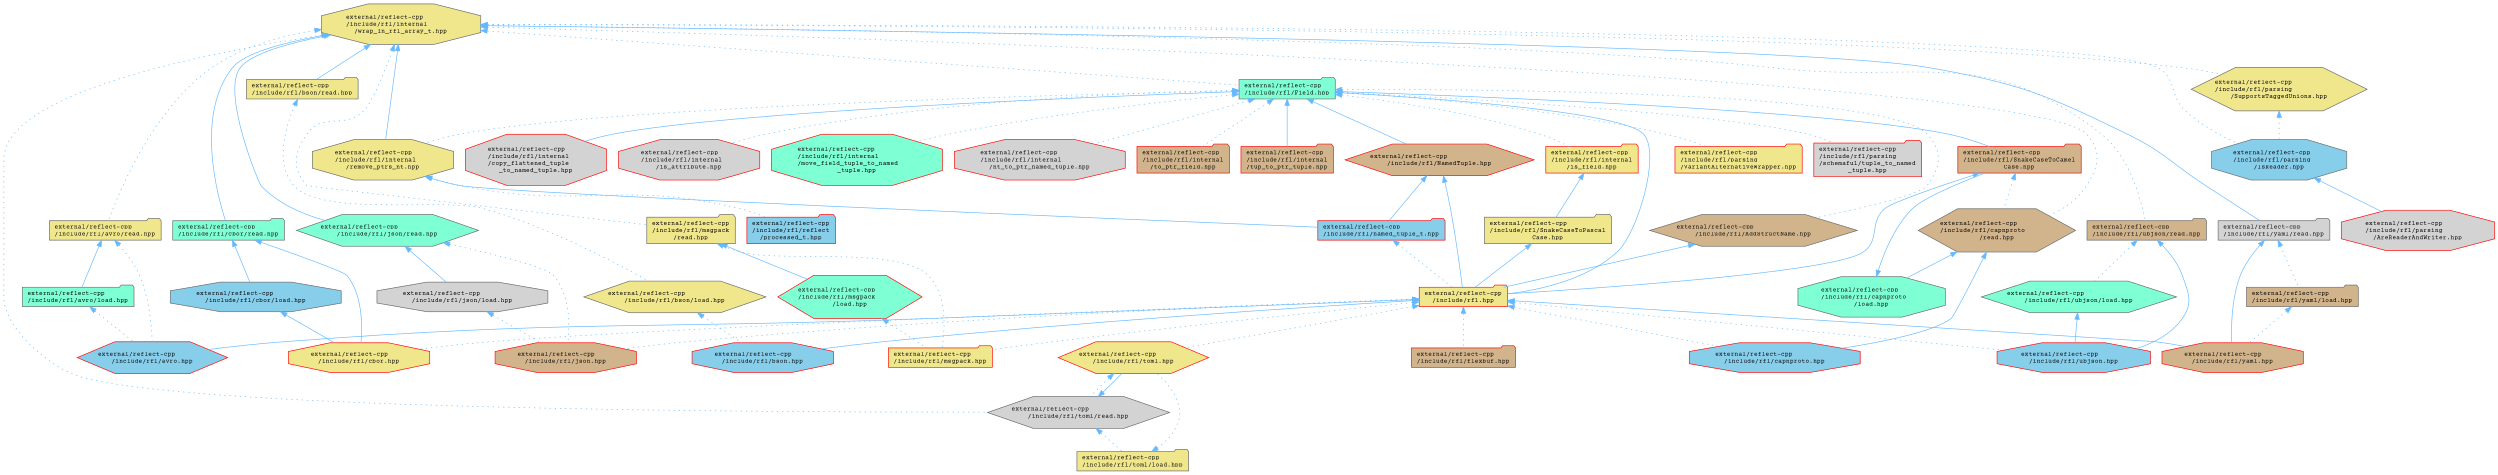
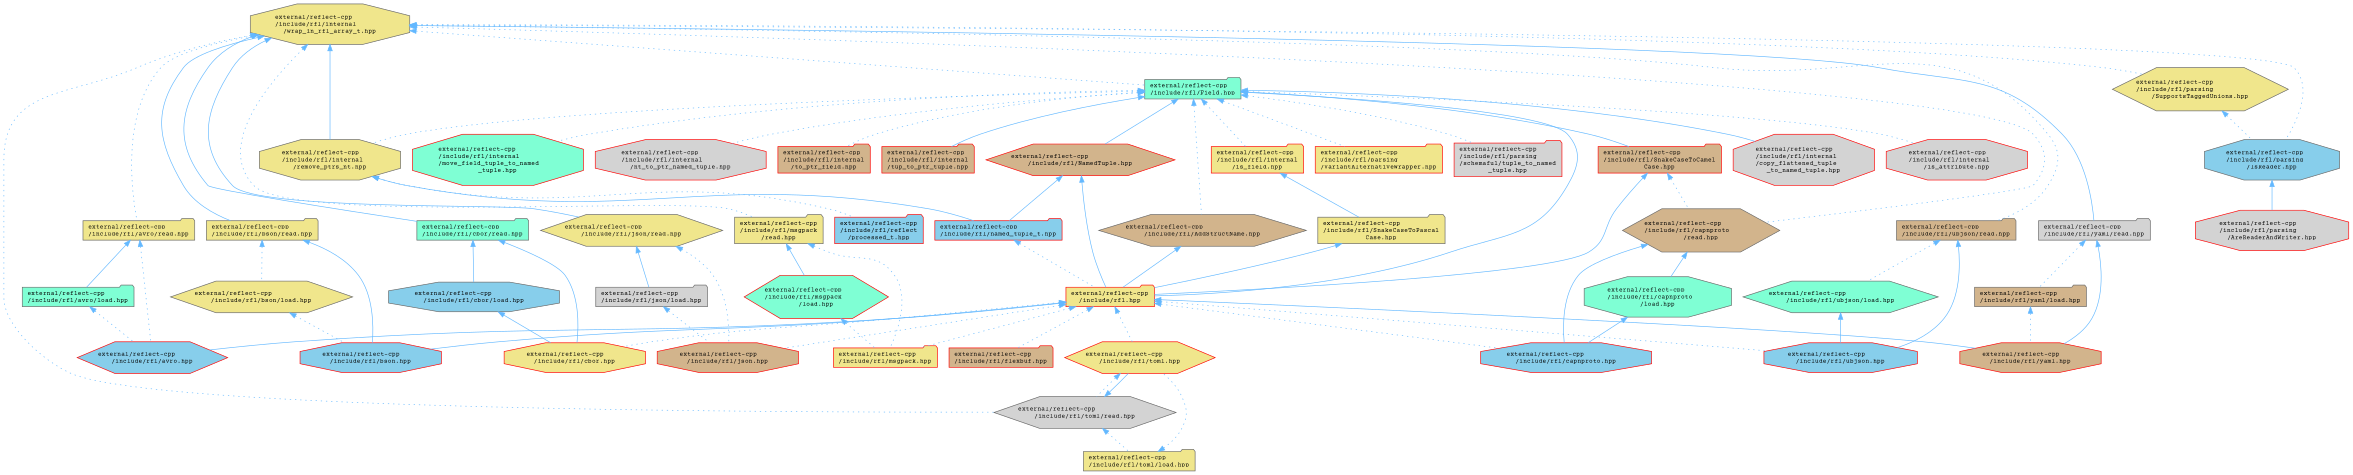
  digraph {
    fontname="Courier Prime"
    node [color=red fillcolor=khaki fontname="Courier Prime" fontsize=10 shape=folder style=filled]
    edge [color=steelblue1 dir=back fontname="Courier Prime" fontsize=10 labelfontname=Helvetica labelfontsize=10 style=dotted]
    n1 [color=gray40 fontcolor=black height=0.2 label="external/reflect-cpp\l/include/rfl/internal\l/wrap_in_rfl_array_t.hpp" shape=octagon width=0.4]
    n2 [color=grey40 fillcolor=aquamarine height=0.2 label="external/reflect-cpp\l/include/rfl/Field.hpp" width=0.4]
    n3 [color=grey40 fillcolor=lightgrey height=0.2 label="external/reflect-cpp\l/include/rfl/toml/read.hpp" shape=hexagon width=0.4]
    n4 [color=grey40 fillcolor=tan height=0.2 label="external/reflect-cpp\l/include/rfl/capnproto\l/read.hpp" shape=hexagon width=0.4]
    n5 [color=grey40 height=0.2 label="external/reflect-cpp\l/include/rfl/internal\l/remove_ptrs_nt.hpp" shape=octagon width=0.4]
    n6 [color=grey40 height=0.2 label="external/reflect-cpp\l/include/rfl/avro/read.hpp" width=0.4]
    n7 [color=grey40 height=0.2 label="external/reflect-cpp\l/include/rfl/bson/read.hpp" width=0.4]
    n8 [color=grey40 fillcolor=aquamarine height=0.2 label="external/reflect-cpp\l/include/rfl/cbor/read.hpp" width=0.4]
-   n9 [color=grey40 fillcolor=aquamarine height=0.2 label="external/reflect-cpp\l/include/rfl/json/read.hpp" shape=hexagon width=0.4]
+   n9 [color=grey40 height=0.2 label="external/reflect-cpp\l/include/rfl/json/read.hpp" shape=hexagon width=0.4]
    n10 [color=grey40 height=0.2 label="external/reflect-cpp\l/include/rfl/msgpack\l/read.hpp" width=0.4]
    n11 [color=grey40 fillcolor=skyblue height=0.2 label="external/reflect-cpp\l/include/rfl/parsing\l/IsReader.hpp" shape=octagon width=0.4]
    n12 [color=grey40 height=0.2 label="external/reflect-cpp\l/include/rfl/parsing\l/SupportsTaggedUnions.hpp" shape=hexagon width=0.4]
    n13 [color=grey40 fillcolor=tan height=0.2 label="external/reflect-cpp\l/include/rfl/ubjson/read.hpp" width=0.4]
    n14 [color=grey40 fillcolor=lightgrey height=0.2 label="external/reflect-cpp\l/include/rfl/yaml/read.hpp" width=0.4]
    n15 [height=0.2 label="external/reflect-cpp\l/include/rfl.hpp" width=0.4]
    n16 [color=grey40 fillcolor=tan height=0.2 label="external/reflect-cpp\l/include/rfl/AddStructName.hpp" shape=hexagon width=0.4]
    n17 [fillcolor=tan height=0.2 label="external/reflect-cpp\l/include/rfl/NamedTuple.hpp" shape=hexagon width=0.4]
    n18 [fillcolor=tan height=0.2 label="external/reflect-cpp\l/include/rfl/SnakeCaseToCamel\lCase.hpp" width=0.4]
    n19 [fillcolor=lightgrey height=0.2 label="external/reflect-cpp\l/include/rfl/internal\l/copy_flattened_tuple\l_to_named_tuple.hpp" shape=octagon width=0.4]
    n20 [fillcolor=lightgrey height=0.2 label="external/reflect-cpp\l/include/rfl/internal\l/is_attribute.hpp" shape=octagon width=0.4]
    n21 [height=0.2 label="external/reflect-cpp\l/include/rfl/internal\l/is_field.hpp" width=0.4]
    n22 [fillcolor=aquamarine height=0.2 label="external/reflect-cpp\l/include/rfl/internal\l/move_field_tuple_to_named\l_tuple.hpp" shape=octagon width=0.4]
    n23 [fillcolor=lightgrey height=0.2 label="external/reflect-cpp\l/include/rfl/internal\l/nt_to_ptr_named_tuple.hpp" shape=octagon width=0.4]
    n24 [fillcolor=tan height=0.2 label="external/reflect-cpp\l/include/rfl/internal\l/to_ptr_field.hpp" width=0.4]
    n25 [fillcolor=tan height=0.2 label="external/reflect-cpp\l/include/rfl/internal\l/tup_to_ptr_tuple.hpp" width=0.4]
    n26 [height=0.2 label="external/reflect-cpp\l/include/rfl/parsing\l/VariantAlternativeWrapper.hpp" width=0.4]
    n27 [fillcolor=lightgrey height=0.2 label="external/reflect-cpp\l/include/rfl/parsing\l/schemaful/tuple_to_named\l_tuple.hpp" width=0.4]
    n28 [height=0.2 label="external/reflect-cpp\l/include/rfl/toml.hpp" shape=hexagon width=0.4]
    n29 [color=grey40 height=0.2 label="external/reflect-cpp\l/include/rfl/toml/load.hpp" width=0.4]
    n30 [fillcolor=skyblue height=0.2 label="external/reflect-cpp\l/include/rfl/capnproto.hpp" shape=octagon width=0.4]
    n31 [color=grey40 fillcolor=aquamarine height=0.2 label="external/reflect-cpp\l/include/rfl/capnproto\l/load.hpp" shape=octagon width=0.4]
    n32 [fillcolor=skyblue height=0.2 label="external/reflect-cpp\l/include/rfl/named_tuple_t.hpp" width=0.4]
    n33 [fillcolor=skyblue height=0.2 label="external/reflect-cpp\l/include/rfl/reflect\l/processed_t.hpp" width=0.4]
    n34 [fillcolor=skyblue height=0.2 label="external/reflect-cpp\l/include/rfl/avro.hpp" shape=hexagon width=0.4]
    n35 [color=grey40 fillcolor=aquamarine height=0.2 label="external/reflect-cpp\l/include/rfl/avro/load.hpp" width=0.4]
    n36 [fillcolor=skyblue height=0.2 label="external/reflect-cpp\l/include/rfl/bson.hpp" shape=octagon width=0.4]
    n37 [color=grey40 height=0.2 label="external/reflect-cpp\l/include/rfl/bson/load.hpp" shape=hexagon width=0.4]
    n38 [height=0.2 label="external/reflect-cpp\l/include/rfl/cbor.hpp" shape=octagon width=0.4]
    n39 [color=grey40 fillcolor=skyblue height=0.2 label="external/reflect-cpp\l/include/rfl/cbor/load.hpp" shape=octagon width=0.4]
    n40 [fillcolor=tan height=0.2 label="external/reflect-cpp\l/include/rfl/json.hpp" shape=octagon width=0.4]
-   n41 [color=grey40 fillcolor=lightgrey height=0.2 label="external/reflect-cpp\l/include/rfl/json/load.hpp" shape=octagon width=0.4]
+   n41 [color=grey40 fillcolor=lightgrey height=0.2 label="external/reflect-cpp\l/include/rfl/json/load.hpp" width=0.4]
    n42 [height=0.2 label="external/reflect-cpp\l/include/rfl/msgpack.hpp" width=0.4]
    n43 [fillcolor=aquamarine height=0.2 label="external/reflect-cpp\l/include/rfl/msgpack\l/load.hpp" shape=hexagon width=0.4]
    n44 [fillcolor=lightgrey height=0.2 label="external/reflect-cpp\l/include/rfl/parsing\l/AreReaderAndWriter.hpp" shape=octagon width=0.4]
    n45 [fillcolor=skyblue height=0.2 label="external/reflect-cpp\l/include/rfl/ubjson.hpp" shape=octagon width=0.4]
    n46 [color=grey40 fillcolor=aquamarine height=0.2 label="external/reflect-cpp\l/include/rfl/ubjson/load.hpp" shape=hexagon width=0.4]
    n47 [fillcolor=tan height=0.2 label="external/reflect-cpp\l/include/rfl/yaml.hpp" shape=octagon width=0.4]
    n48 [color=grey40 fillcolor=tan height=0.2 label="external/reflect-cpp\l/include/rfl/yaml/load.hpp" width=0.4]
    n49 [fillcolor=tan height=0.2 label="external/reflect-cpp\l/include/rfl/flexbuf.hpp" width=0.4]
    n50 [color=grey40 height=0.2 label="external/reflect-cpp\l/include/rfl/SnakeCaseToPascal\lCase.hpp" width=0.4]
    n1 -> n2
    n1 -> n3
    n1 -> n4
    n1 -> n5 [style=solid]
    n1 -> n6
    n1 -> n7 [style=solid]
    n1 -> n8 [style=solid]
    n1 -> n9 [style=solid]
    n1 -> n10
    n1 -> n11
    n1 -> n12
    n1 -> n13
    n1 -> n14 [style=solid]
    n2 -> n5
    n2 -> n15 [style=solid]
    n2 -> n16
    n2 -> n17 [style=solid]
    n2 -> n18 [style=solid]
    n2 -> n19 [style=solid]
    n2 -> n20
    n2 -> n21
    n2 -> n22
    n2 -> n23
    n2 -> n24
    n2 -> n25 [style=solid]
    n2 -> n26
    n2 -> n27
    n3 -> n28 [style=solid]
    n3 -> n29
    n4 -> n30 [style=solid]
    n4 -> n31 [style=solid]
    n5 -> n32 [style=solid]
    n5 -> n33
    n6 -> n34
    n6 -> n35 [style=solid]
+   n7 -> n36 [style=solid]
    n7 -> n37
    n8 -> n38 [style=solid]
    n8 -> n39 [style=solid]
    n9 -> n40
    n9 -> n41 [style=solid]
    n10 -> n42
    n10 -> n43 [style=solid]
    n11 -> n44 [style=solid]
    n12 -> n11
    n13 -> n45 [style=solid]
    n13 -> n46
    n14 -> n47 [style=solid]
    n14 -> n48
    n15 -> n28
    n15 -> n30
    n15 -> n34 [style=solid]
    n15 -> n36 [style=solid]
    n15 -> n38
    n15 -> n40
    n15 -> n42
    n15 -> n45
    n15 -> n47 [style=solid]
    n15 -> n49
    n16 -> n15 [style=solid]
    n17 -> n15 [style=solid]
    n17 -> n32 [style=solid]
    n18 -> n4
    n18 -> n15 [style=solid]
    n21 -> n50 [style=solid]
    n28 -> n3
    n29 -> n28
-   n31 -> n18 [style=solid]
+   n31 -> n30 [style=solid]
    n32 -> n15
    n35 -> n34
    n37 -> n36
    n39 -> n38 [style=solid]
    n41 -> n40
    n43 -> n42
    n46 -> n45 [style=solid]
    n48 -> n47
    n50 -> n15 [style=solid]
  }
